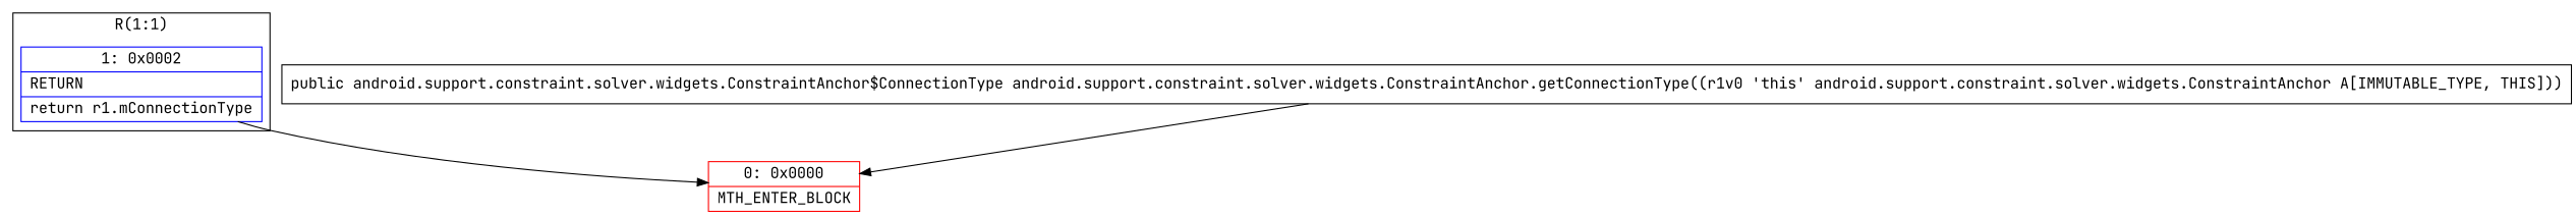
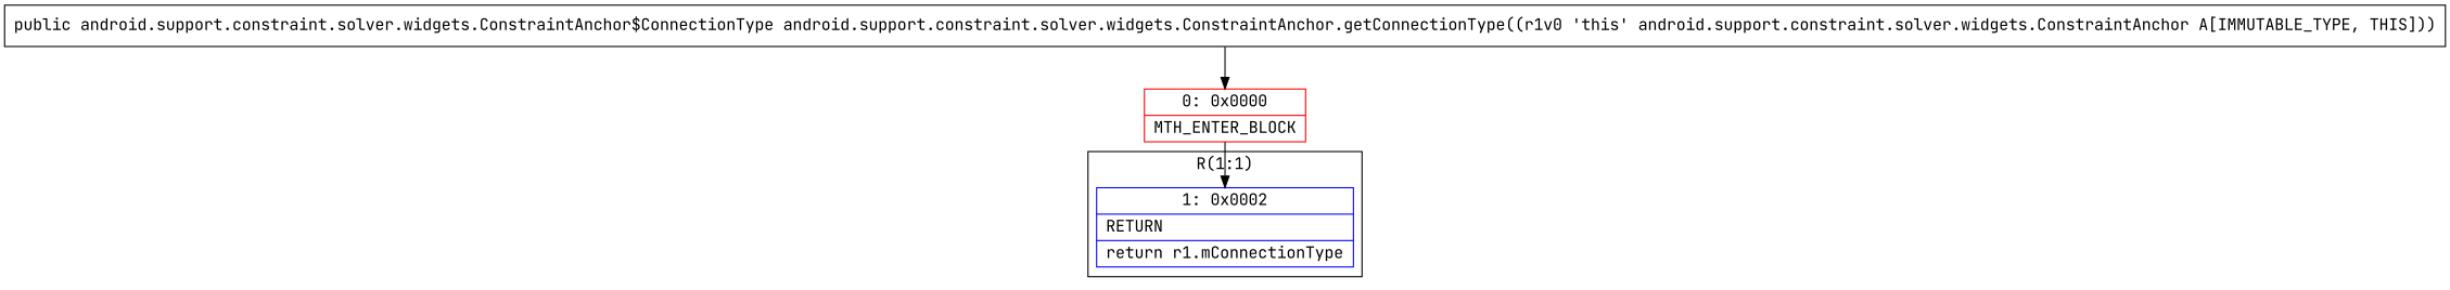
  digraph {
    fontname="JetBrains Mono"
    node [shape=record fontname="JetBrains Mono"]
    edge [fontname="JetBrains Mono"]
    n1 [color=blue label="{1\:\ 0x0002|RETURN\l|return r1.mConnectionType\l}"]
    n2 [color=red label="{0\:\ 0x0000|MTH_ENTER_BLOCK\l}"]
    n3 [label="{public android.support.constraint.solver.widgets.ConstraintAnchor$ConnectionType android.support.constraint.solver.widgets.ConstraintAnchor.getConnectionType((r1v0 'this' android.support.constraint.solver.widgets.ConstraintAnchor A[IMMUTABLE_TYPE, THIS])) }"]
    subgraph cluster_1 {
      label="R(1:1)"
      n1
    }
-   n1 -> n2
+   n2 -> n1
    n3 -> n2
  }
